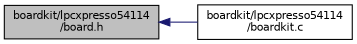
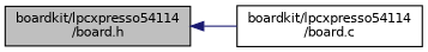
  digraph {
    rankdir=LR
    node [color=black fontname=Helvetica fontsize=10 shape=record style=filled]
    n1 [fillcolor=grey75 fontcolor=black height=0.2 label="boardkit/lpcxpresso54114\l/board.h" width=0.4]
-   n2 [fillcolor=white height=0.2 label="boardkit/lpcxpresso54114\l/boardkit.c" width=0.4]
+   n2 [fillcolor=white height=0.2 label="boardkit/lpcxpresso54114\l/board.c" width=0.4]
    n1 -> n2 [color=midnightblue dir=back fontname=Helvetica fontsize=10 labelfontname=Helvetica labelfontsize=10 style=solid]
  }
